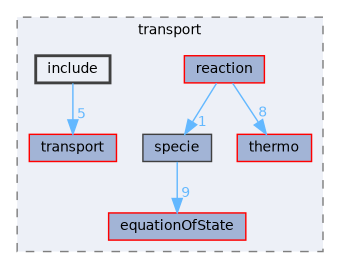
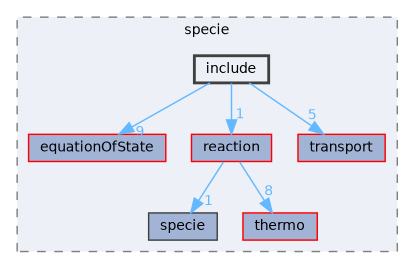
  digraph {
    compound=true
    node [color=red fillcolor="#a2b4d6" fontname=Helvetica fontsize=10 shape=box style=filled]
    edge [color=steelblue1 fontcolor=steelblue1 fontname=Helvetica fontsize=10 headlabel=1 labeldistance=1.5 labelfontname=Helvetica labelfontsize=10]
    n1 [color=grey25 height=0.2 label=specie width=0.4]
    n2 [height=0.2 label=equationOfState width=0.4]
    n3 [height=0.2 label=thermo width=0.4]
    n4 [height=0.2 label=reaction width=0.4]
    n5 [height=0.2 label=transport width=0.4]
    n6 [color=grey25 fillcolor="#edf0f7" height=0.2 label=include style="filled,bold" width=0.4]
    subgraph cluster_1 {
      bgcolor="#edf0f7"
      fontname=Helvetica
      fontsize=10
-     label=transport
+     label=specie
      pencolor=grey50
      style="filled,dashed"
      n1
      n2
      n3
      n4
      n5
      n6
    }
    n4 -> n1
    n4 -> n3 [headlabel=8]
-   n1 -> n2 [headlabel=9]
+   n6 -> n2 [headlabel=9]
+   n6 -> n4
    n6 -> n5 [headlabel=5]
  }
